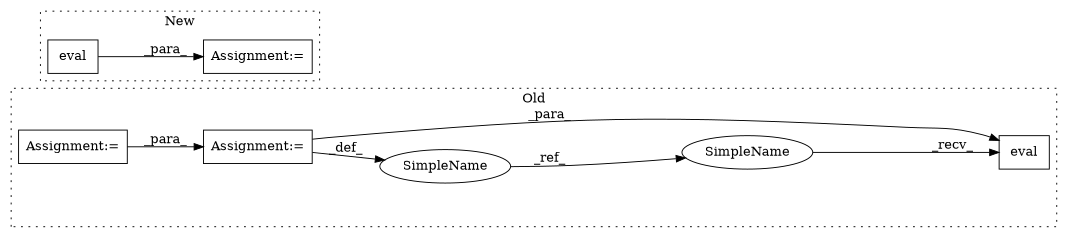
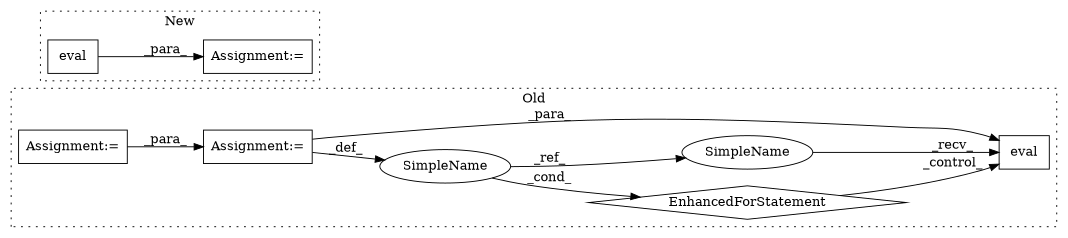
  digraph {
    rankdir=LR
    node [a=7 l="73,2" s="2177,2289" shape=box]
+   n1 [a=70 label=EnhancedForStatement shape=diamond]
    n2 [label="Assignment:="]
    n3 [a=42 l=1 label=SimpleName s=2254 shape=ellipse]
    n4 [a=32 l="5,1" label=eval s="2315,2339"]
    n5 [l=28 label="Assignment:=" s=1933]
    n6 [a=42 l=1 label=SimpleName s=2313 shape=ellipse]
    n7 [a=32 l="5,1" label=eval s="3225,3279"]
    n8 [l="68,2" label="Assignment:=" s="3419,3557"]
    subgraph cluster_1 {
      label=Old
      style=dotted
+     n1
      n2
      n3
      n4
      n5
      n6
    }
    subgraph cluster_2 {
      label=New
      style=dotted
      n7
      n8
    }
+   n1 -> n4 [label=_control_]
    n2 -> n3 [label=_def_]
    n2 -> n4 [label=_para_]
+   n3 -> n1 [label=_cond_]
    n3 -> n6 [label=_ref_]
    n5 -> n2 [label=_para_]
    n6 -> n4 [label=_recv_]
    n7 -> n8 [label=_para_]
  }
